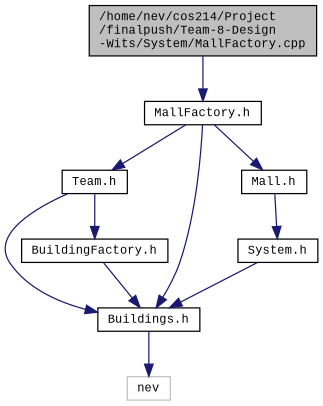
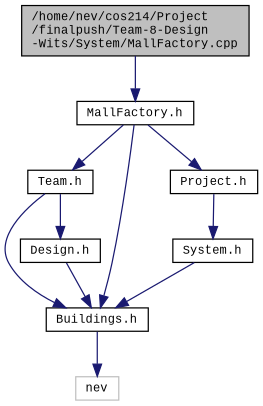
  digraph {
    fontname="Liberation Mono"
    node [color=black fillcolor=white fontname="Liberation Mono" fontsize=10 shape=record style=filled]
    edge [color=midnightblue fontname="Liberation Mono" fontsize=10 labelfontname=Helvetica labelfontsize=10 style=solid]
    n1 [fillcolor=grey75 fontcolor=black height=0.2 label="/home/nev/cos214/Project\l/finalpush/Team-8-Design\l-Wits/System/MallFactory.cpp" width=0.4]
    n2 [height=0.2 label="MallFactory.h" width=0.4]
    n3 [height=0.2 label="Team.h" width=0.4]
    n4 [height=0.2 label="Buildings.h" width=0.4]
-   n5 [height=0.2 label="Mall.h" width=0.4]
-   n6 [height=0.2 label="BuildingFactory.h" width=0.4]
+   n5 [height=0.2 label="Project.h" width=0.4]
+   n6 [height=0.2 label="Design.h" width=0.4]
    n7 [color=grey75 height=0.2 label=nev width=0.4]
    n8 [height=0.2 label="System.h" width=0.4]
    n1 -> n2
    n2 -> n3
    n2 -> n4
    n2 -> n5
    n3 -> n4
    n3 -> n6
    n4 -> n7
    n5 -> n8
    n6 -> n4
    n8 -> n4
  }
